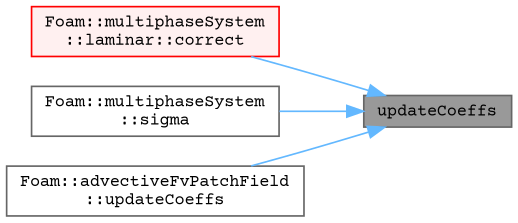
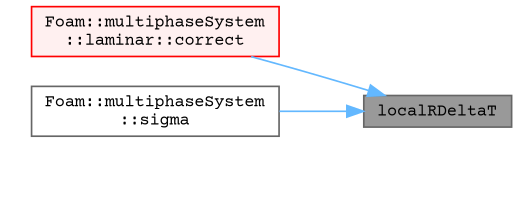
  digraph {
    fontname="Courier Prime"
    rankdir=RL
    node [color=grey40 fillcolor=white fontname="Courier Prime" fontsize=10 shape=box style=filled]
    edge [color=steelblue1 dir=back fontname="Courier Prime" fontsize=10 labelfontname=Helvetica labelfontsize=10 style=solid]
-   n1 [color=gray40 fillcolor=grey60 fontcolor=black height=0.2 label=updateCoeffs width=0.4]
+   n1 [color=gray40 fillcolor=grey60 fontcolor=black height=0.2 label=localRDeltaT width=0.4]
    n2 [color=red fillcolor="#FFF0F0" height=0.2 label="Foam::multiphaseSystem\l::laminar::correct" width=0.4]
    n3 [height=0.2 label="Foam::multiphaseSystem\l::sigma" width=0.4]
-   n4 [height=0.2 label="Foam::advectiveFvPatchField\l::updateCoeffs" width=0.4]
    n1 -> n2
    n1 -> n3
-   n1 -> n4
  }
